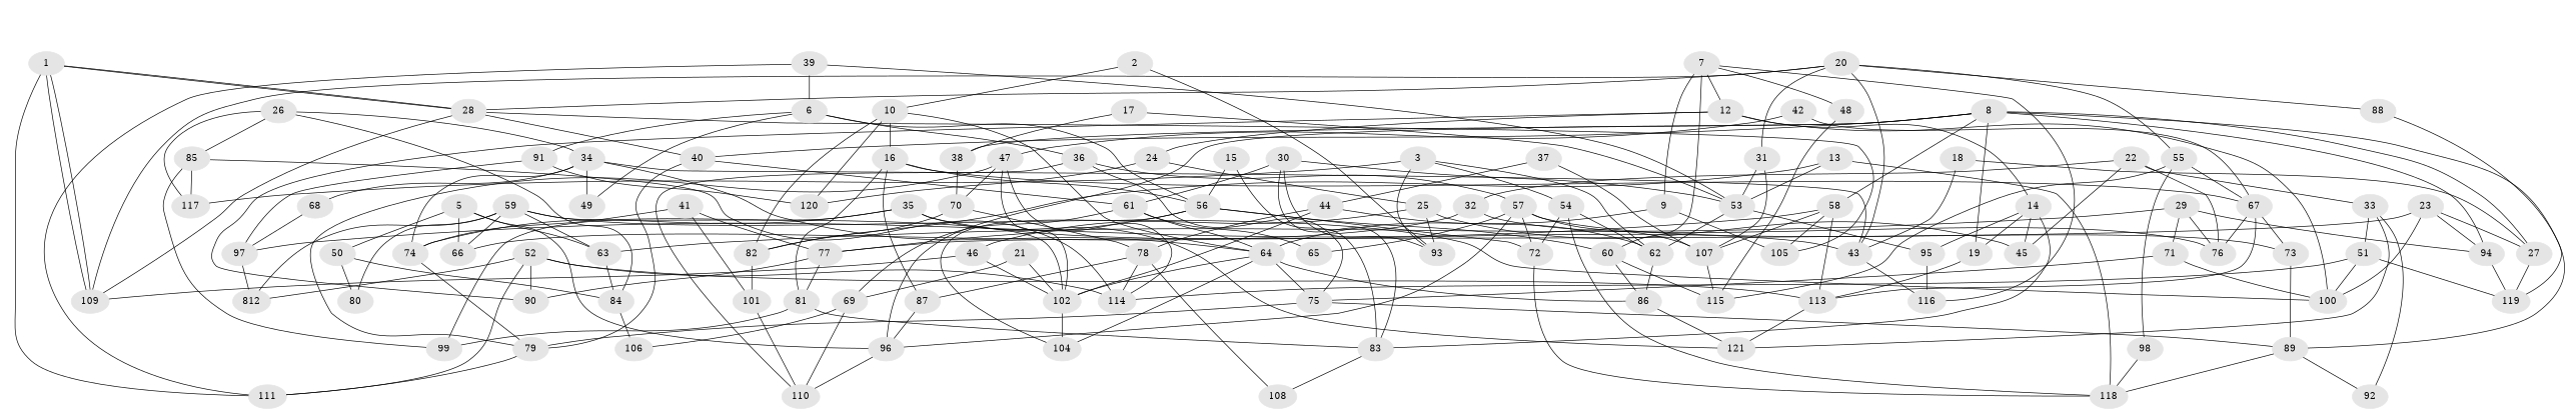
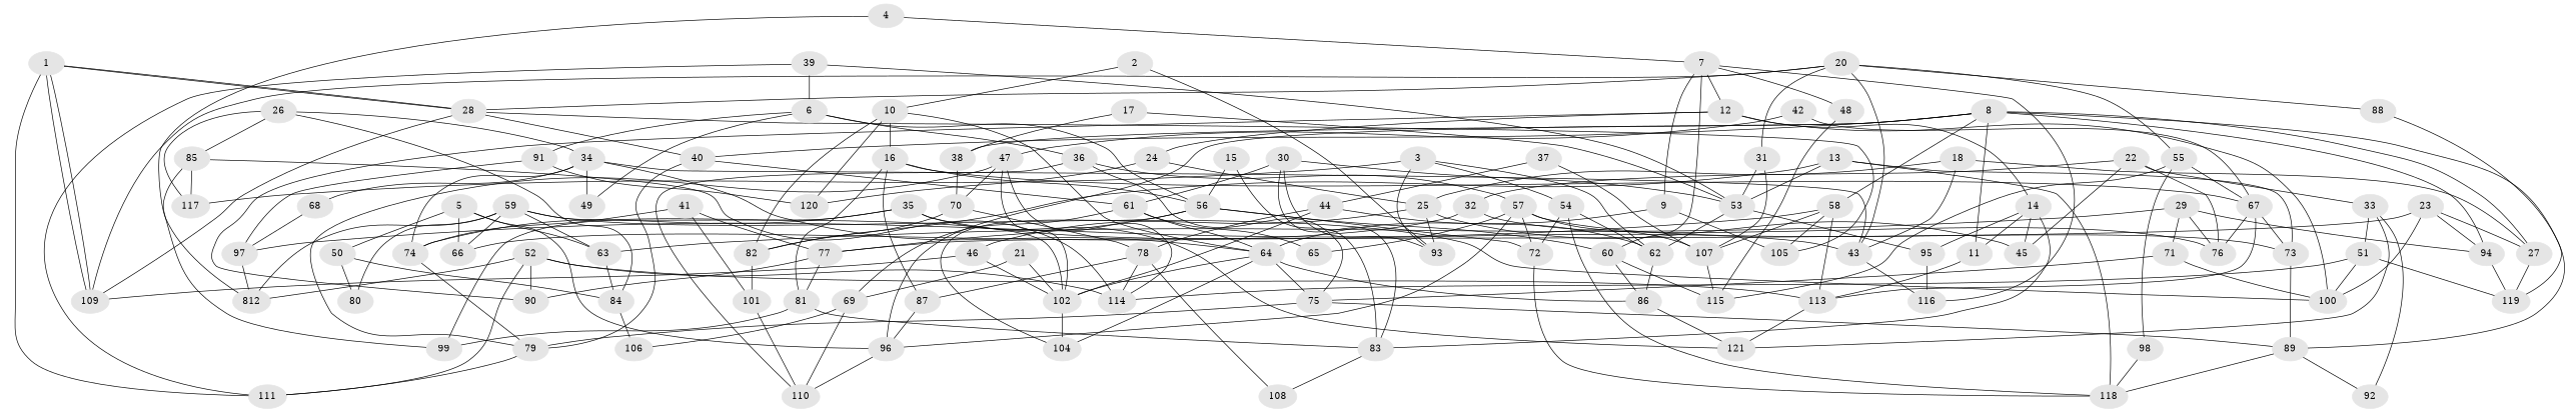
  graph {
    node [color=gray90 style=filled]
    1
    28
    109
    111
    40
    105
    2
    10
    93
    64
    16
    82
    120
    3
    54
    62
    117
    118
    72
    86
+   4
    7
    n23 [label=812]
    6
    36
    49
    56
    91
    9
    12
    48
    60
    116
    5
    50
    63
    66
    96
    84
    80
    110
    57
    75
    77
    104
    97
    14
    24
    90
    100
    115
    8
-   19
+   19 [label=11]
    27
    38
    58
    89
    94
    113
    119
    70
    61
    79
    107
    92
    102
    67
    81
    87
    101
    45
    83
    95
    25
    13
    53
    73
    108
    15
    76
    99
    17
    18
    43
    46
    121
    20
    31
    55
    88
    98
    21
    69
    106
    22
    32
    33
    51
    23
    26
    34
    85
    68
    74
    114
    29
    71
    30
    65
    35
    37
    44
    78
    39
    41
    42
    47
    52
    59
    1 -- 28
    1 -- 28
    1 -- 109
    1 -- 109
    1 -- 111
    28 -- 109
    28 -- 40
    28 -- 105
    40 -- 61
    40 -- 79
    2 -- 10
    2 -- 93
    10 -- 64
    10 -- 16
    10 -- 82
    10 -- 120
    64 -- 86
    64 -- 75
    64 -- 104
    64 -- 102
    16 -- 56
    16 -- 67
    16 -- 81
    16 -- 87
    82 -- 101
    3 -- 93
    3 -- 54
    3 -- 62
    3 -- 117
    54 -- 62
    54 -- 118
    54 -- 72
    62 -- 86
    72 -- 118
    86 -- 121
+   4 -- 7
+   4 -- n23
    7 -- 9
    7 -- 12
    7 -- 48
    7 -- 60
    7 -- 116
    6 -- 36
    6 -- 49
    6 -- 56
    6 -- 91
    36 -- 110
    36 -- 57
    36 -- 75
    56 -- 72
    56 -- 60
    56 -- 77
    56 -- 104
    91 -- 120
    91 -- 97
    9 -- 105
    9 -- 64
    12 -- 14
    12 -- 24
    12 -- 90
    12 -- 100
    48 -- 115
    60 -- 86
    60 -- 115
    5 -- 50
    5 -- 63
    5 -- 66
    5 -- 96
    50 -- 84
    50 -- 80
    63 -- 84
    96 -- 110
    84 -- 106
    57 -- 72
    57 -- 96
    57 -- 107
    57 -- 73
    57 -- 65
    75 -- 89
    75 -- 79
    77 -- 90
    77 -- 81
    97 -- n23
    14 -- 19
    14 -- 45
    14 -- 83
    14 -- 95
    24 -- 120
    24 -- 25
    8 -- 40
    8 -- 96
    8 -- 19
    8 -- 27
    8 -- 38
    8 -- 58
    8 -- 89
    8 -- 94
    19 -- 113
    27 -- 119
    38 -- 70
    58 -- 105
    58 -- 97
    58 -- 113
    58 -- 107
    89 -- 118
    89 -- 92
    94 -- 119
    113 -- 121
    70 -- 82
    70 -- 78
    61 -- 64
    61 -- 69
    61 -- 65
    79 -- 111
    107 -- 115
    102 -- 104
    67 -- 113
    67 -- 73
    67 -- 76
    81 -- 83
    81 -- 99
    87 -- 96
    101 -- 110
    83 -- 108
    95 -- 116
    25 -- 93
    25 -- 45
    25 -- 46
    13 -- 82
    13 -- 118
    13 -- 53
+   13 -- 73
    53 -- 62
    53 -- 95
    73 -- 89
    15 -- 56
    15 -- 83
    17 -- 38
    17 -- 53
    18 -- 27
+   18 -- 25
    18 -- 43
    43 -- 116
    46 -- 109
    46 -- 102
    20 -- 28
    20 -- 109
    20 -- 43
    20 -- 31
    20 -- 55
    20 -- 88
    31 -- 107
    31 -- 53
    55 -- 115
    55 -- 67
    55 -- 98
    88 -- 119
    98 -- 118
    21 -- 102
    21 -- 69
    69 -- 110
    69 -- 106
    22 -- 45
    22 -- 76
    22 -- 32
    22 -- 33
    32 -- 66
    32 -- 76
    33 -- 92
    33 -- 121
    33 -- 51
    51 -- 100
    51 -- 119
    51 -- 114
    23 -- 77
    23 -- 100
    23 -- 27
    23 -- 94
    26 -- 117
    26 -- 84
    26 -- 34
    26 -- 85
    34 -- 64
    34 -- 49
    34 -- 43
    34 -- 68
    34 -- 74
    85 -- 117
    85 -- 99
    85 -- 114
    68 -- 97
    74 -- 79
    29 -- 63
    29 -- 94
    29 -- 76
    29 -- 71
    71 -- 75
    71 -- 100
    30 -- 93
    30 -- 61
    30 -- 83
    30 -- 53
    35 -- 99
    35 -- 43
    35 -- 121
    35 -- 74
    37 -- 107
    37 -- 44
    44 -- 62
    44 -- 102
    44 -- 78
    78 -- 87
    78 -- 108
    78 -- 114
    39 -- 111
    39 -- 6
    39 -- 53
    41 -- 77
    41 -- 101
    41 -- 74
    42 -- 67
    42 -- 47
    47 -- 70
    47 -- 79
    47 -- 102
    47 -- 114
    52 -- 111
    52 -- n23
    52 -- 90
    52 -- 113
    52 -- 114
    59 -- n23
    59 -- 63
    59 -- 66
    59 -- 80
    59 -- 100
    59 -- 102
  }
